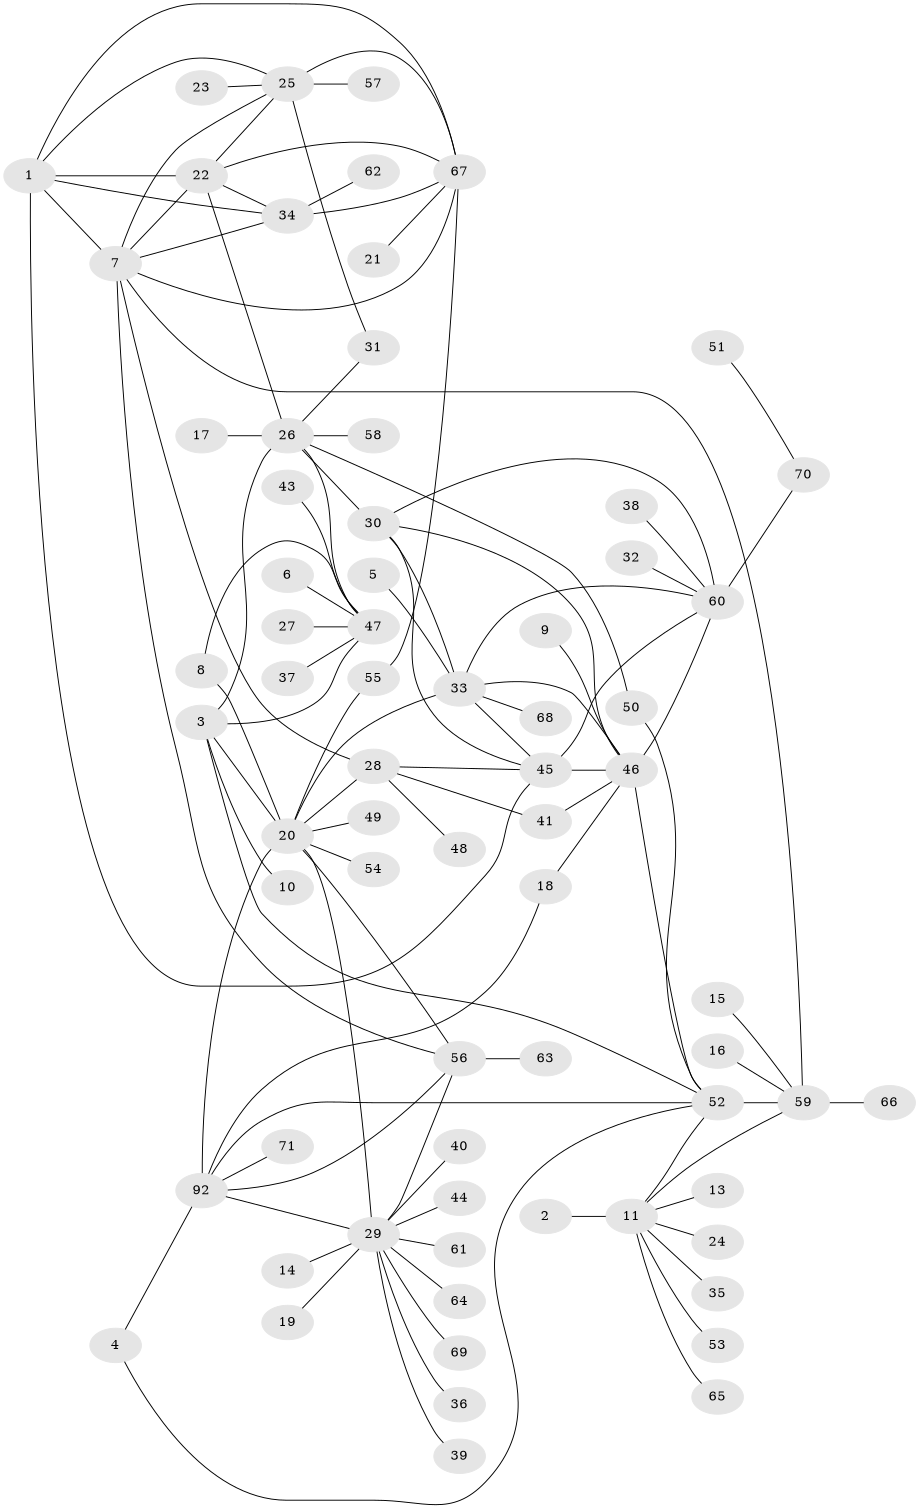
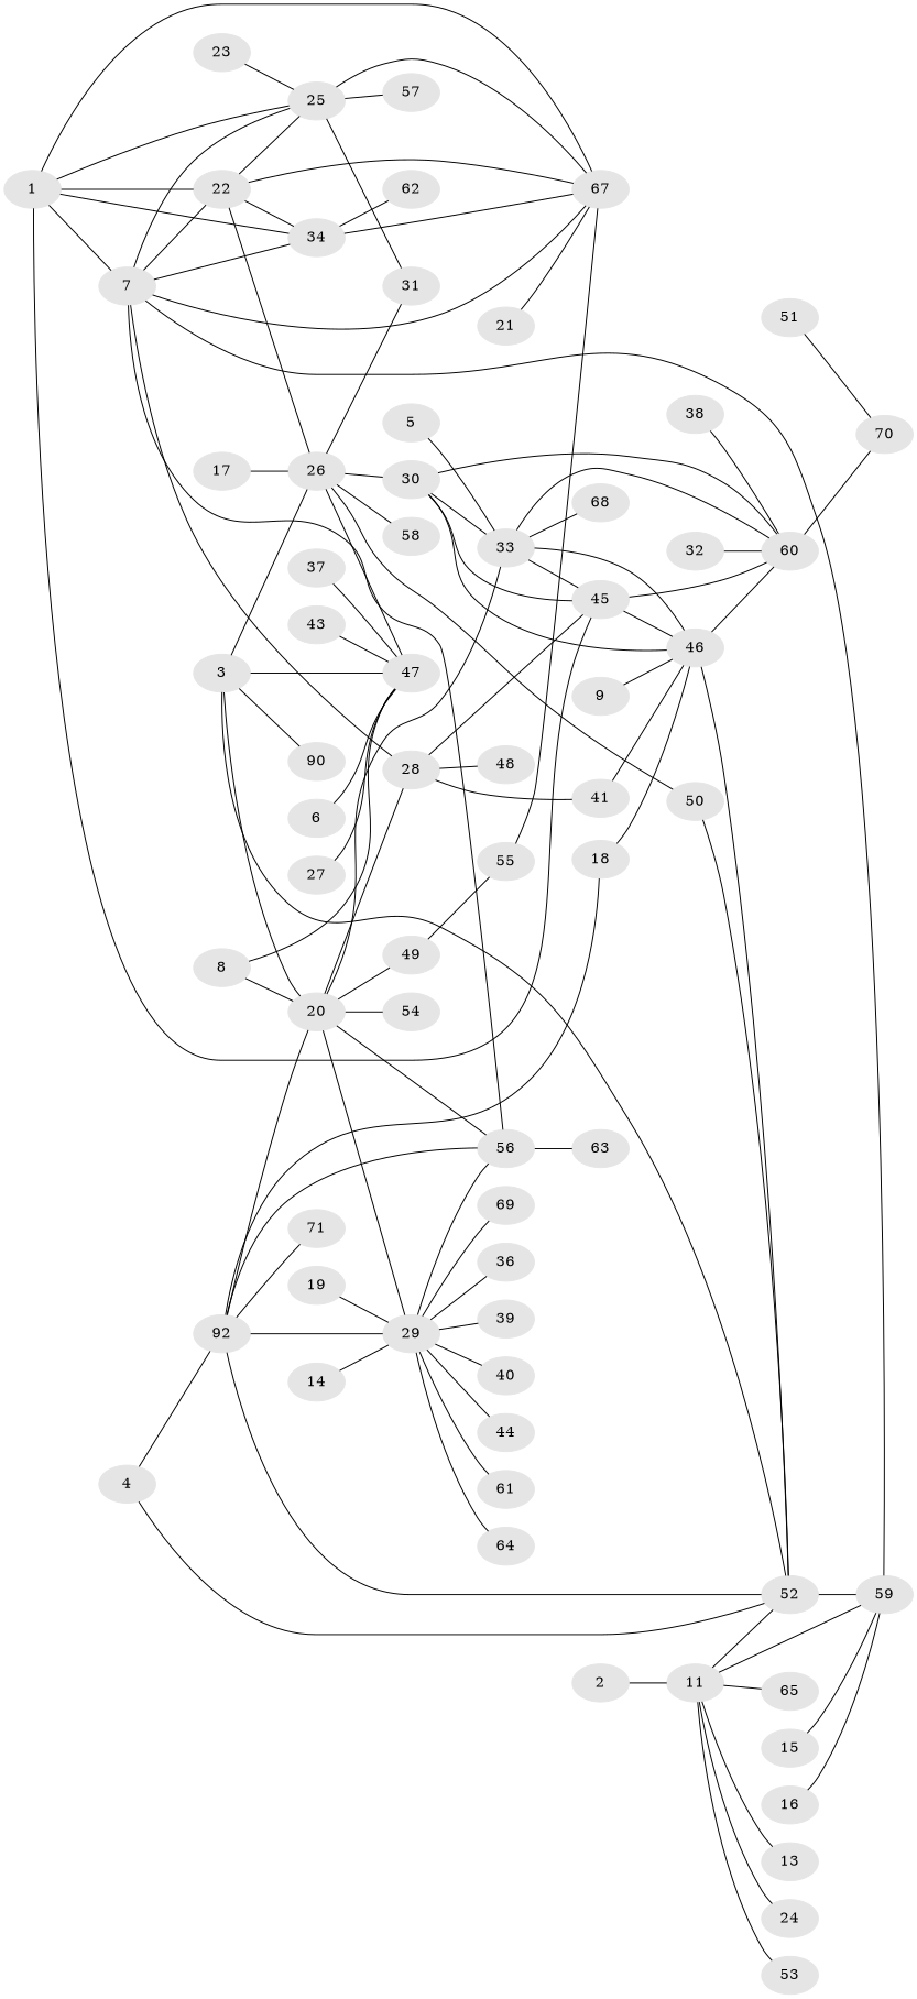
  graph {
    rankdir=LR
    node [color=gray90 style=filled]
    edge [weight=1.0]
    1
    7
    22
    25
    34
    45
    67
    28
    56
    59
    26
    57
    31
    62
    46
    60
    2
    11
    52
    13
    24
-   35
    53
    65
    3
-   10
+   10 [label=90]
    20
    47
    33
    29
    49
    54
    55
    30
    50
    58
    4
    n38 [label=92]
    18
    71
    5
    68
    6
    41
    48
    63
-   66
    8
    9
    36
    39
    40
    44
    61
    64
    69
    14
    15
    16
    17
    19
    21
    23
    27
    70
    32
    37
    38
    43
    51
    1 -- 7
    1 -- 22
    1 -- 25 [weight=2.0]
    1 -- 34
    1 -- 45
    1 -- 67
    7 -- 22
    7 -- 25 [weight=2.0]
    7 -- 34
    7 -- 67
    7 -- 28
    7 -- 56
    7 -- 59
    22 -- 25 [weight=2.0]
    22 -- 34
    22 -- 67
    22 -- 26
    25 -- 67 [weight=2.0]
    25 -- 57
    25 -- 31 [weight=2.0]
    34 -- 67
    34 -- 62
    45 -- 46 [weight=3.0]
    45 -- 60 [weight=3.0]
    28 -- 45
    28 -- 41
    28 -- 48
    56 -- 63
-   59 -- 66
    26 -- 31
    26 -- 47 [weight=3.0]
    26 -- 30
    26 -- 50
    26 -- 58
    46 -- 60
    46 -- 52
    60 -- 70
    2 -- 11
    11 -- 59 [weight=4.0]
    11 -- 52 [weight=2.0]
    11 -- 13
    11 -- 24
-   11 -- 35
    11 -- 53
    11 -- 65
    52 -- 59 [weight=9.0]
    3 -- 26 [weight=3.0]
    3 -- 52
    3 -- 10
    3 -- 20
    3 -- 47 [weight=9.0]
    20 -- 28
    20 -- 56
    20 -- 33
    20 -- 29 [weight=2.0]
    20 -- 49
    20 -- 54
-   20 -- 55
+   49 -- 55
    33 -- 45 [weight=3.0]
    33 -- 46
    33 -- 60
    33 -- 68
    29 -- 56 [weight=2.0]
    29 -- 36
    29 -- 39
    29 -- 40
    29 -- 44
    29 -- 61
    29 -- 64
    29 -- 69
    55 -- 67
    30 -- 45 [weight=3.0]
    30 -- 46
    30 -- 60
    30 -- 33
    50 -- 52
    4 -- 52
    4 -- n38
    n38 -- 56 [weight=3.0]
    n38 -- 52 [weight=2.0]
    n38 -- 20 [weight=3.0]
    n38 -- 29 [weight=6.0]
    n38 -- 18
    n38 -- 71
    18 -- 46
    5 -- 33
    6 -- 47
    41 -- 46
    8 -- 20
    8 -- 47
    9 -- 46
    14 -- 29
    15 -- 59
    16 -- 59
    17 -- 26
    19 -- 29
    21 -- 67
    23 -- 25
    27 -- 47
    32 -- 60
    37 -- 47
    38 -- 60
    43 -- 47
    51 -- 70
  }
